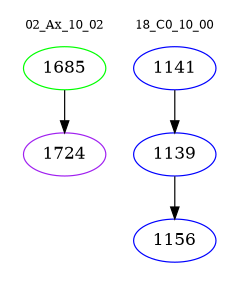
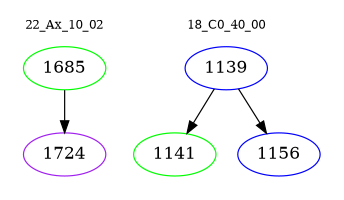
  digraph {
    node [color=green]
    edge [color=black]
    n1 [label=1685]
    n2 [color=purple label=1724]
    n3 [color=blue label=1139]
-   n4 [color=blue label=1141]
+   n4 [label=1141]
    n5 [color=blue label=1156]
    subgraph cluster_1 {
      color=white
      fontsize=10
-     label="02_Ax_10_02"
+     label="22_Ax_10_02"
      n1
      n2
    }
    subgraph cluster_2 {
      color=white
      fontsize=10
-     label="18_C0_10_00"
+     label="18_C0_40_00"
      n3
      n4
      n5
    }
    n1 -> n2
-   n4 -> n3
+   n3 -> n4
    n3 -> n5
  }
